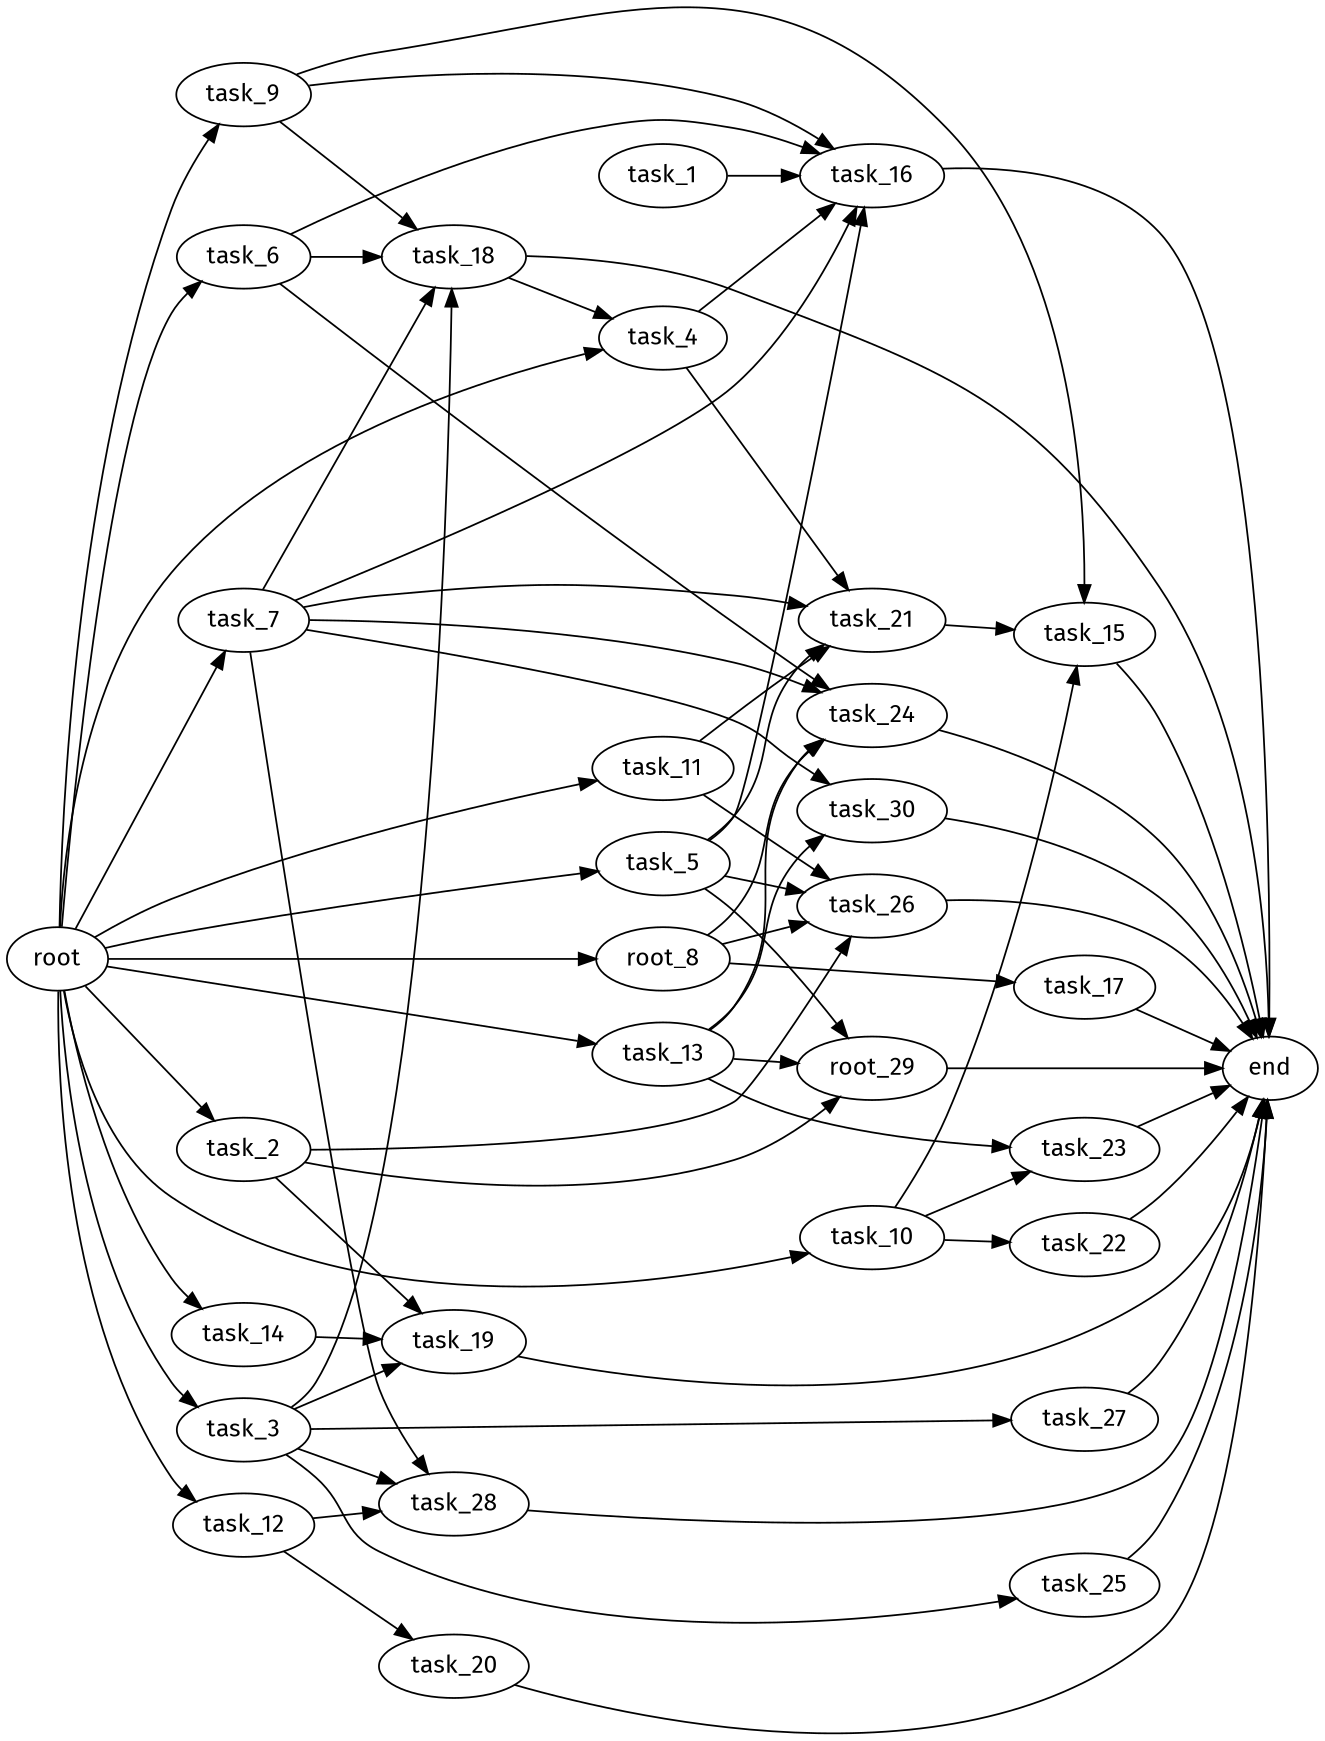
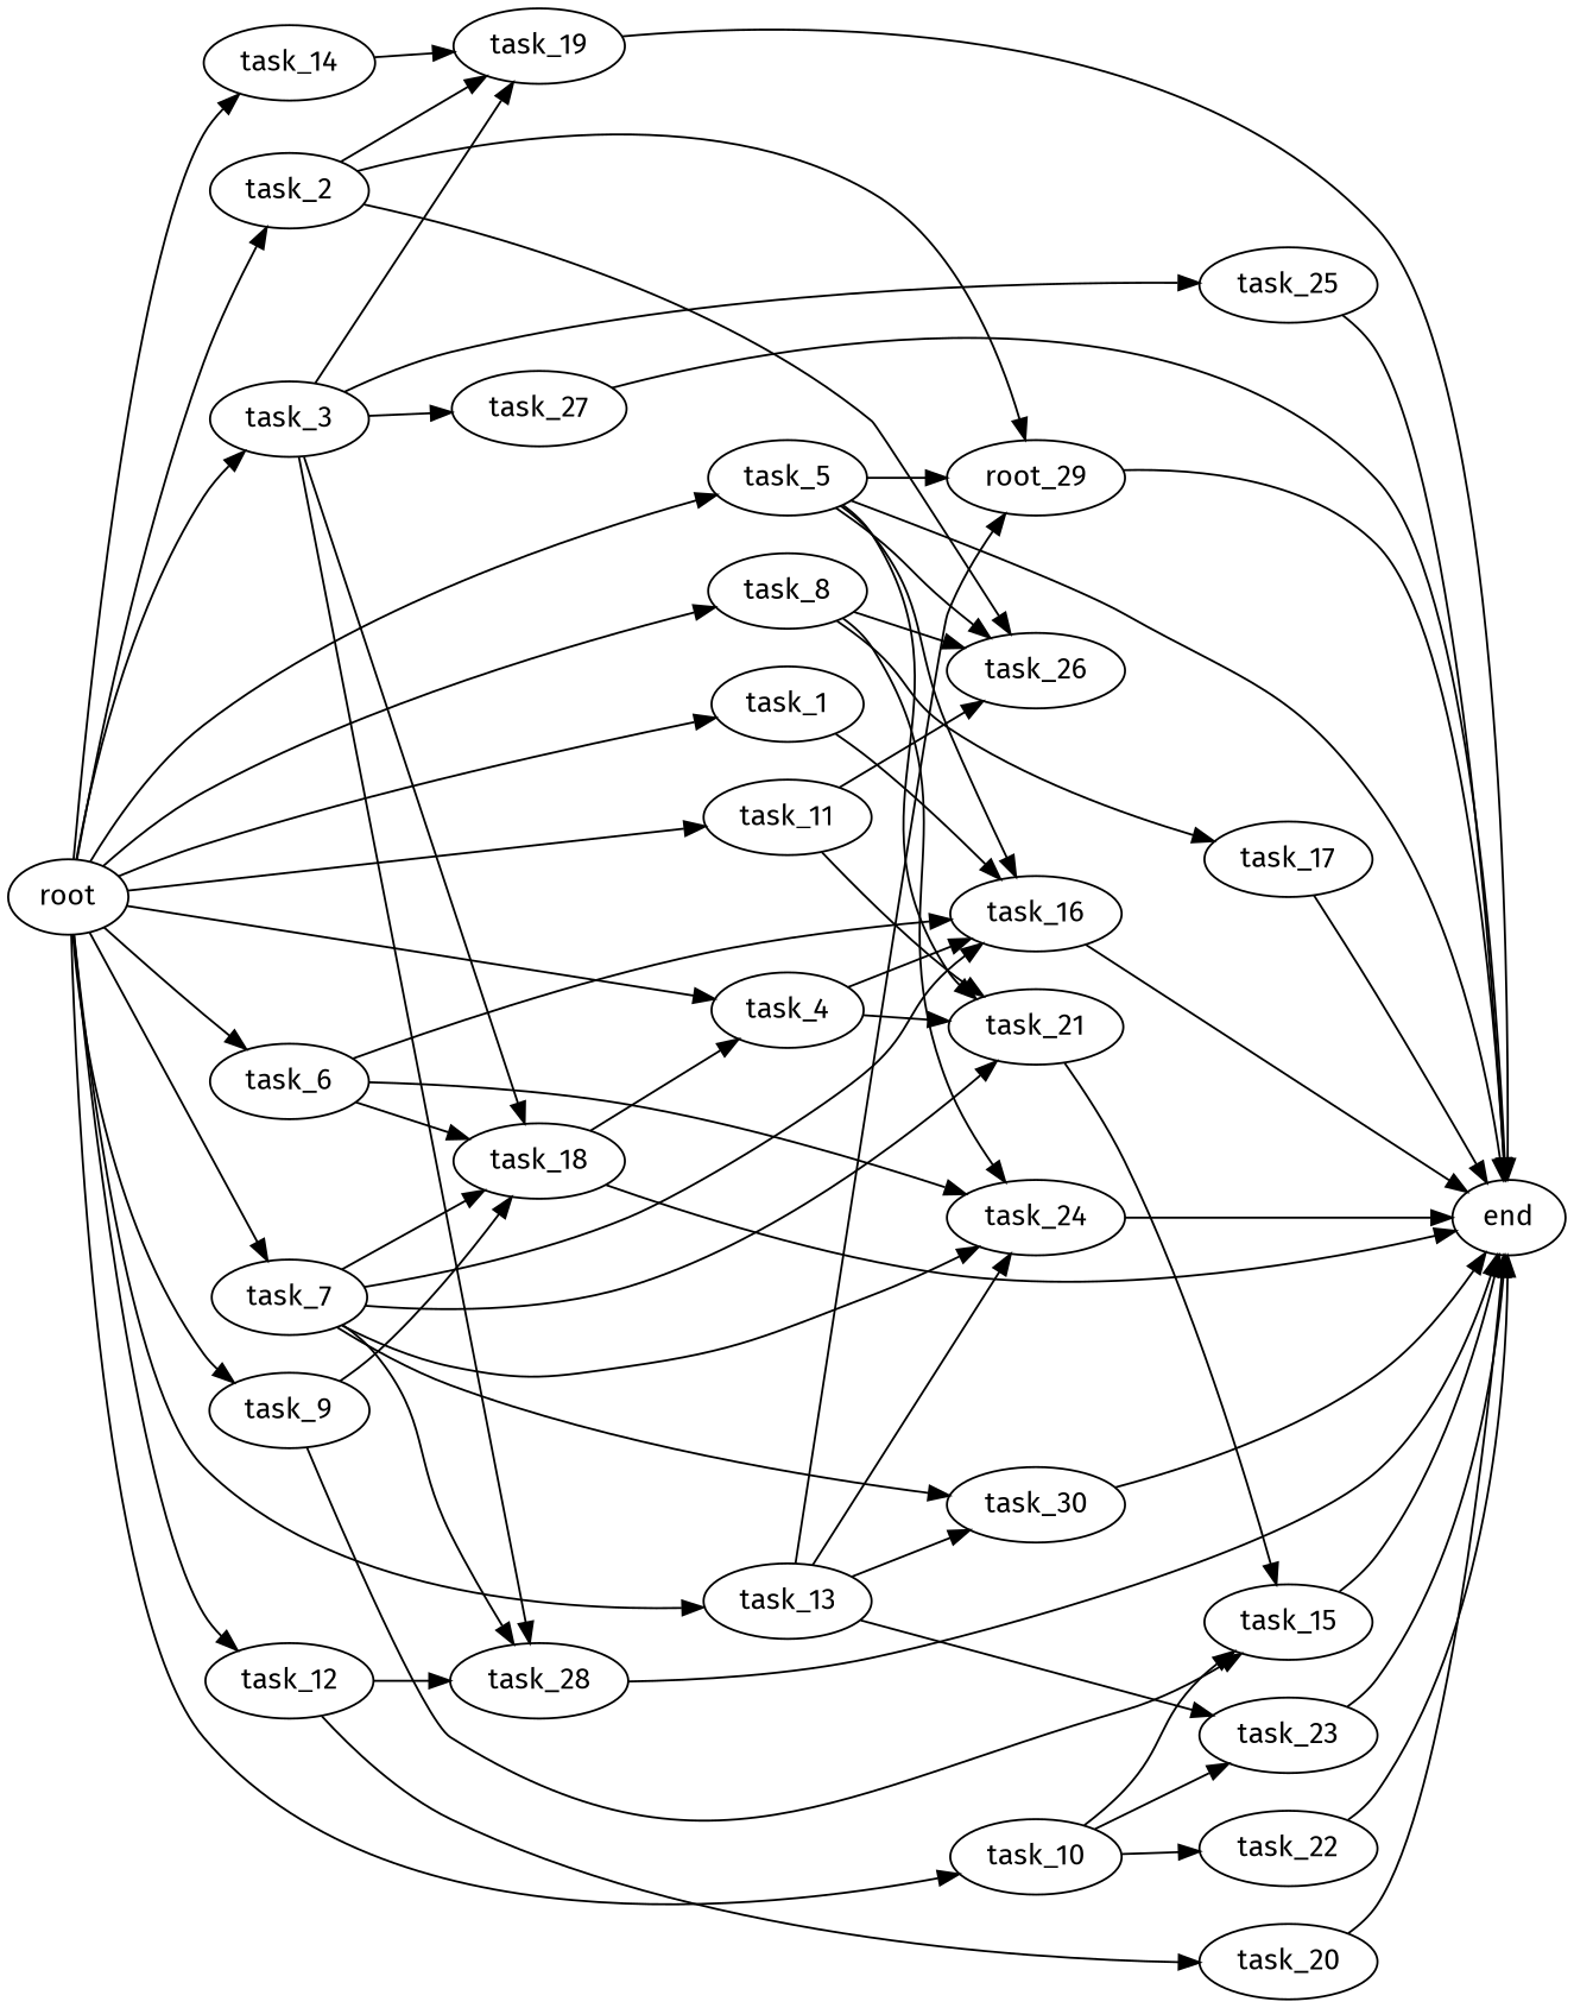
  digraph {
    fontname="Fira Sans"
    rankdir=LR
    node [fontname="Fira Sans"]
    edge [fontname="Fira Sans"]
    root
    task_1
    task_2
    task_3
    task_4
    task_5
    task_6
    task_7
-   task_8 [label=root_8]
+   task_8
    task_9
    task_10
    task_11
    task_12
    task_13
    task_14
    task_16
    task_19
    task_26
    n19 [label=root_29]
    task_18
    task_25
    task_27
    task_28
    task_21
    task_24
    task_30
    task_17
    task_15
    task_22
    task_23
    task_20
    end
+   root -> task_1
    root -> task_2
    root -> task_3
    root -> task_4
    root -> task_5
    root -> task_6
    root -> task_7
    root -> task_8
    root -> task_9
    root -> task_10
    root -> task_11
    root -> task_12
    root -> task_13
    root -> task_14
    task_1 -> task_16
    task_2 -> task_19
    task_2 -> task_26
    task_2 -> n19
    task_3 -> task_19
    task_3 -> task_18
    task_3 -> task_25
    task_3 -> task_27
    task_3 -> task_28
    task_4 -> task_16
    task_4 -> task_21
    task_5 -> task_16
    task_5 -> task_26
    task_5 -> n19
    task_5 -> task_21
    task_6 -> task_16
    task_6 -> task_18
    task_6 -> task_24
    task_7 -> task_16
    task_7 -> task_18
    task_7 -> task_28
    task_7 -> task_21
    task_7 -> task_24
    task_7 -> task_30
    task_8 -> task_26
    task_8 -> task_24
    task_8 -> task_17
-   task_9 -> task_16
    task_9 -> task_18
    task_9 -> task_15
    task_10 -> task_15
    task_10 -> task_22
    task_10 -> task_23
    task_11 -> task_26
    task_11 -> task_21
    task_12 -> task_28
    task_12 -> task_20
    task_13 -> n19
    task_13 -> task_24
    task_13 -> task_30
    task_13 -> task_23
    task_14 -> task_19
    task_16 -> end
    task_19 -> end
-   task_26 -> end
+   task_5 -> end
    n19 -> end
    task_18 -> task_4
    task_18 -> end
    task_25 -> end
    task_27 -> end
    task_28 -> end
    task_21 -> task_15
    task_24 -> end
    task_30 -> end
    task_17 -> end
    task_15 -> end
    task_22 -> end
    task_23 -> end
    task_20 -> end
  }
